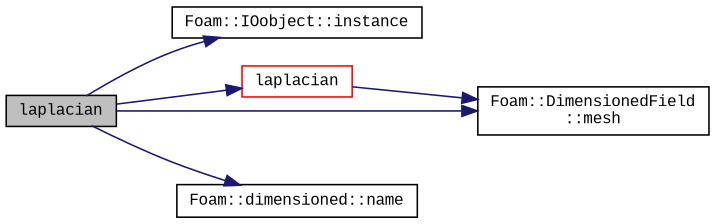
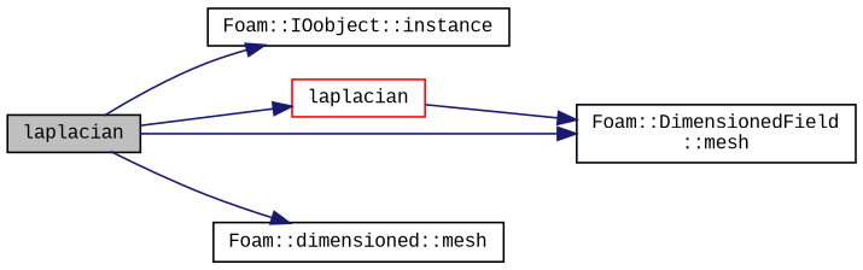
  digraph {
    rankdir=LR
    fontname="Liberation Mono"
    node [color=black fontname="Liberation Mono" fontsize=10 shape=record]
    edge [color=midnightblue fontname="Liberation Mono" fontsize=10 labelfontname=FreeSans labelfontsize=10 style=solid]
    n1 [fillcolor=grey75 fontcolor=black height=0.2 label=laplacian style=filled width=0.4]
    n2 [height=0.2 label="Foam::IOobject::instance" width=0.4]
    n3 [color=red height=0.2 label=laplacian width=0.4]
    n4 [height=0.2 label="Foam::DimensionedField\l::mesh" width=0.4]
-   n5 [height=0.2 label="Foam::dimensioned::name" width=0.4]
+   n5 [height=0.2 label="Foam::dimensioned::mesh" width=0.4]
    n1 -> n2
    n1 -> n3
    n1 -> n4
    n1 -> n5
    n3 -> n4
  }
